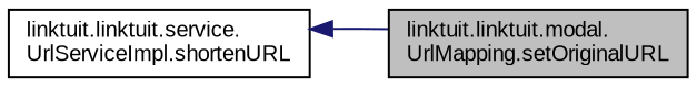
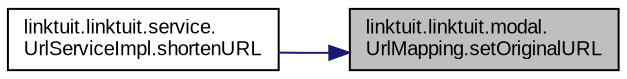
  digraph {
    rankdir=RL
    fontname="Liberation Sans"
    node [color=black fontname="Liberation Sans" fontsize=10 shape=record style=filled]
    n1 [fillcolor=grey75 fontcolor=black height=0.2 label="linktuit.linktuit.modal.\lUrlMapping.setOriginalURL" width=0.4]
    n2 [fillcolor=white height=0.2 label="linktuit.linktuit.service.\lUrlServiceImpl.shortenURL" width=0.4]
-   n2 -> n1 [color=midnightblue dir=back fontname="Liberation Sans" fontsize=10 labelfontname=Helvetica labelfontsize=10 style=solid]
+   n1 -> n2 [color=midnightblue dir=back fontname="Liberation Sans" fontsize=10 labelfontname=Helvetica labelfontsize=10 style=solid]
  }
